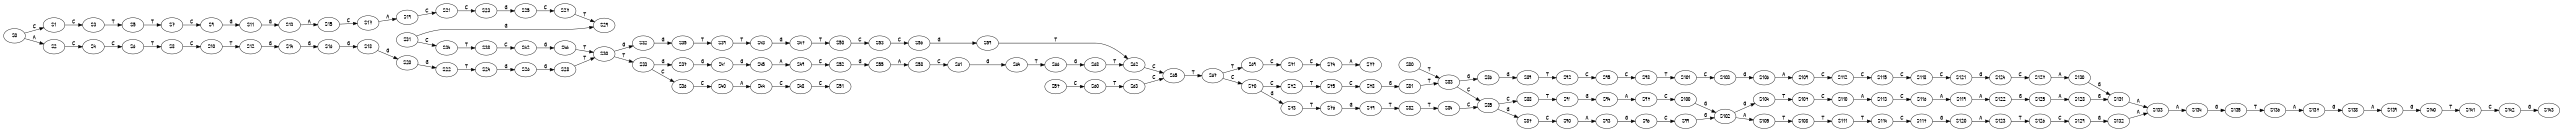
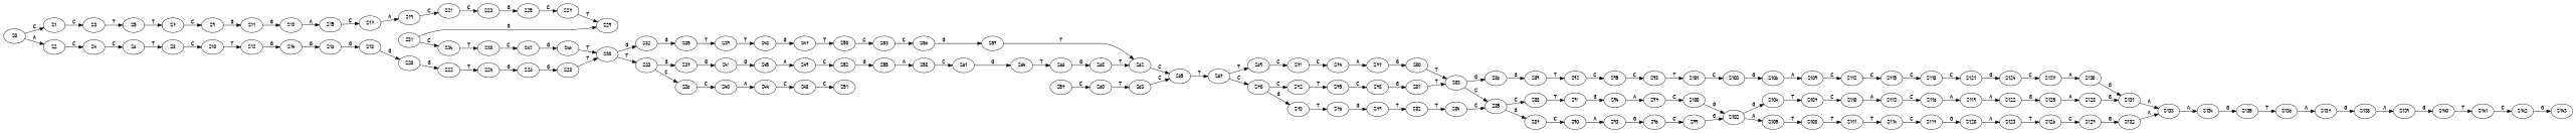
  strict digraph {
    fontname="Patrick Hand"
    rankdir=LR
    node [fontname="Patrick Hand"]
    edge [fontname="Patrick Hand"]
    S0
    S1
    S2
    S3
    S4
    S5
    S6
    S7
    S8
    S9
    S10
    S11
    S12
    S13
    S14
    S15
    S16
    S17
    S18
    S19
    S20
    S21
    S22
    S23
    S24
    S25
    S26
    S27
    S28
    S29
    S30
    S32
    S33
    S31
    S34
    S35
    S36
    S37
    S38
    S39
    S40
    S41
    S42
    S43
    S44
    S45
    S46
    S47
    S48
    S49
    S50
    S51
    S52
    S53
    S55
    S56
    S58
    S59
    S57
    S60
    S61
    S62
    S63
    S64
    S65
    S66
    S67
    S68
    S69
    S70
    S71
    S72
    S73
    S74
    S75
    S76
    S77
    S78
    S79
    S80
    S81
    S82
    S83
    S84
    S85
    S86
    S87
    S88
    S89
    S90
    S91
    S92
    S93
    S94
    S95
    S96
    S97
    S98
    S99
    S100
    S101
    S102
    S103
    S104
    S105
    S106
    S107
    S108
    S109
    S110
    S111
    S112
    S113
    S114
    S115
    S116
    S117
    S118
    S119
    S120
    S121
    S122
    S123
    S124
    S125
    S126
    S127
    S128
    S129
    S130
    S131
    S132
    S133
    S134
    S135
    S136
    S137
    S138
    S139
    S140
    S141
    S142
    S143
    S0 -> S1 [label=C]
    S0 -> S2 [label=A]
    S1 -> S3 [label=C]
    S2 -> S4 [label=C]
    S3 -> S5 [label=T]
    S4 -> S6 [label=C]
    S5 -> S7 [label=T]
    S6 -> S8 [label=T]
    S7 -> S9 [label=C]
    S8 -> S10 [label=C]
    S9 -> S11 [label=G]
    S10 -> S12 [label=T]
    S11 -> S13 [label=G]
    S12 -> S14 [label=G]
    S13 -> S15 [label=A]
    S14 -> S16 [label=G]
    S15 -> S17 [label=C]
    S16 -> S18 [label=G]
    S17 -> S19 [label=A]
    S18 -> S20 [label=G]
    S19 -> S21 [label=C]
    S20 -> S22 [label=G]
    S21 -> S23 [label=C]
    S22 -> S24 [label=T]
    S23 -> S25 [label=G]
    S24 -> S26 [label=G]
    S25 -> S27 [label=C]
    S26 -> S28 [label=G]
    S27 -> S29 [label=T]
    S28 -> S30 [label=T]
    S30 -> S32 [label=G]
    S30 -> S33 [label=T]
    S32 -> S35 [label=G]
    S33 -> S36 [label=C]
    S33 -> S37 [label=G]
    S31 -> S29 [label=G]
    S31 -> S34 [label=C]
    S34 -> S38 [label=T]
    S35 -> S39 [label=T]
    S36 -> S40 [label=C]
    S37 -> S41 [label=G]
    S38 -> S42 [label=C]
    S39 -> S43 [label=T]
    S40 -> S44 [label=A]
    S41 -> S45 [label=G]
    S42 -> S46 [label=G]
    S43 -> S47 [label=G]
    S44 -> S48 [label=C]
    S45 -> S49 [label=A]
    S46 -> S30 [label=T]
    S47 -> S50 [label=T]
    S48 -> S51 [label=C]
    S49 -> S52 [label=C]
    S50 -> S53 [label=C]
    S52 -> S55 [label=G]
    S53 -> S56 [label=C]
    S55 -> S58 [label=A]
    S56 -> S59 [label=G]
    S58 -> S61 [label=C]
    S59 -> S62 [label=T]
    S57 -> S60 [label=C]
    S60 -> S63 [label=T]
    S61 -> S64 [label=G]
    S62 -> S65 [label=C]
    S63 -> S65 [label=C]
    S64 -> S66 [label=T]
    S65 -> S67 [label=T]
    S66 -> S68 [label=G]
    S67 -> S69 [label=T]
    S67 -> S70 [label=C]
    S68 -> S62 [label=T]
    S69 -> S71 [label=C]
    S70 -> S72 [label=C]
    S70 -> S73 [label=G]
    S71 -> S74 [label=C]
    S72 -> S75 [label=T]
    S73 -> S76 [label=T]
    S74 -> S77 [label=A]
    S75 -> S78 [label=C]
    S76 -> S79 [label=G]
+   S77 -> S80 [label=G]
    S78 -> S81 [label=G]
    S79 -> S82 [label=T]
    S80 -> S83 [label=T]
    S81 -> S83 [label=T]
    S82 -> S84 [label=T]
    S83 -> S85 [label=C]
    S83 -> S86 [label=G]
    S84 -> S85 [label=C]
    S85 -> S87 [label=G]
    S85 -> S88 [label=C]
    S86 -> S89 [label=G]
    S87 -> S90 [label=C]
    S88 -> S91 [label=T]
    S89 -> S92 [label=T]
    S90 -> S93 [label=A]
    S91 -> S94 [label=G]
    S92 -> S95 [label=C]
    S93 -> S96 [label=G]
    S94 -> S97 [label=A]
    S95 -> S98 [label=C]
    S96 -> S99 [label=C]
    S97 -> S100 [label=C]
    S98 -> S101 [label=T]
    S99 -> S102 [label=G]
    S100 -> S102 [label=G]
    S101 -> S103 [label=C]
    S102 -> S104 [label=G]
    S102 -> S105 [label=A]
    S103 -> S106 [label=G]
    S104 -> S107 [label=T]
    S105 -> S108 [label=T]
    S106 -> S109 [label=A]
    S107 -> S110 [label=C]
    S108 -> S111 [label=T]
    S109 -> S112 [label=C]
    S110 -> S113 [label=A]
    S111 -> S114 [label=T]
    S112 -> S115 [label=C]
    S113 -> S116 [label=C]
    S114 -> S117 [label=C]
    S115 -> S118 [label=C]
    S116 -> S119 [label=A]
    S117 -> S120 [label=G]
    S118 -> S121 [label=C]
    S119 -> S122 [label=A]
    S120 -> S123 [label=A]
    S121 -> S124 [label=G]
    S122 -> S125 [label=G]
    S123 -> S126 [label=T]
    S124 -> S127 [label=C]
    S125 -> S128 [label=A]
    S126 -> S129 [label=C]
    S127 -> S130 [label=A]
    S128 -> S131 [label=G]
    S129 -> S132 [label=G]
    S130 -> S131 [label=G]
    S131 -> S133 [label=A]
    S132 -> S133 [label=A]
    S133 -> S134 [label=A]
    S134 -> S135 [label=G]
    S135 -> S136 [label=T]
    S136 -> S137 [label=A]
    S137 -> S138 [label=G]
    S138 -> S139 [label=A]
    S139 -> S140 [label=G]
    S140 -> S141 [label=T]
    S141 -> S142 [label=C]
    S142 -> S143 [label=G]
  }
